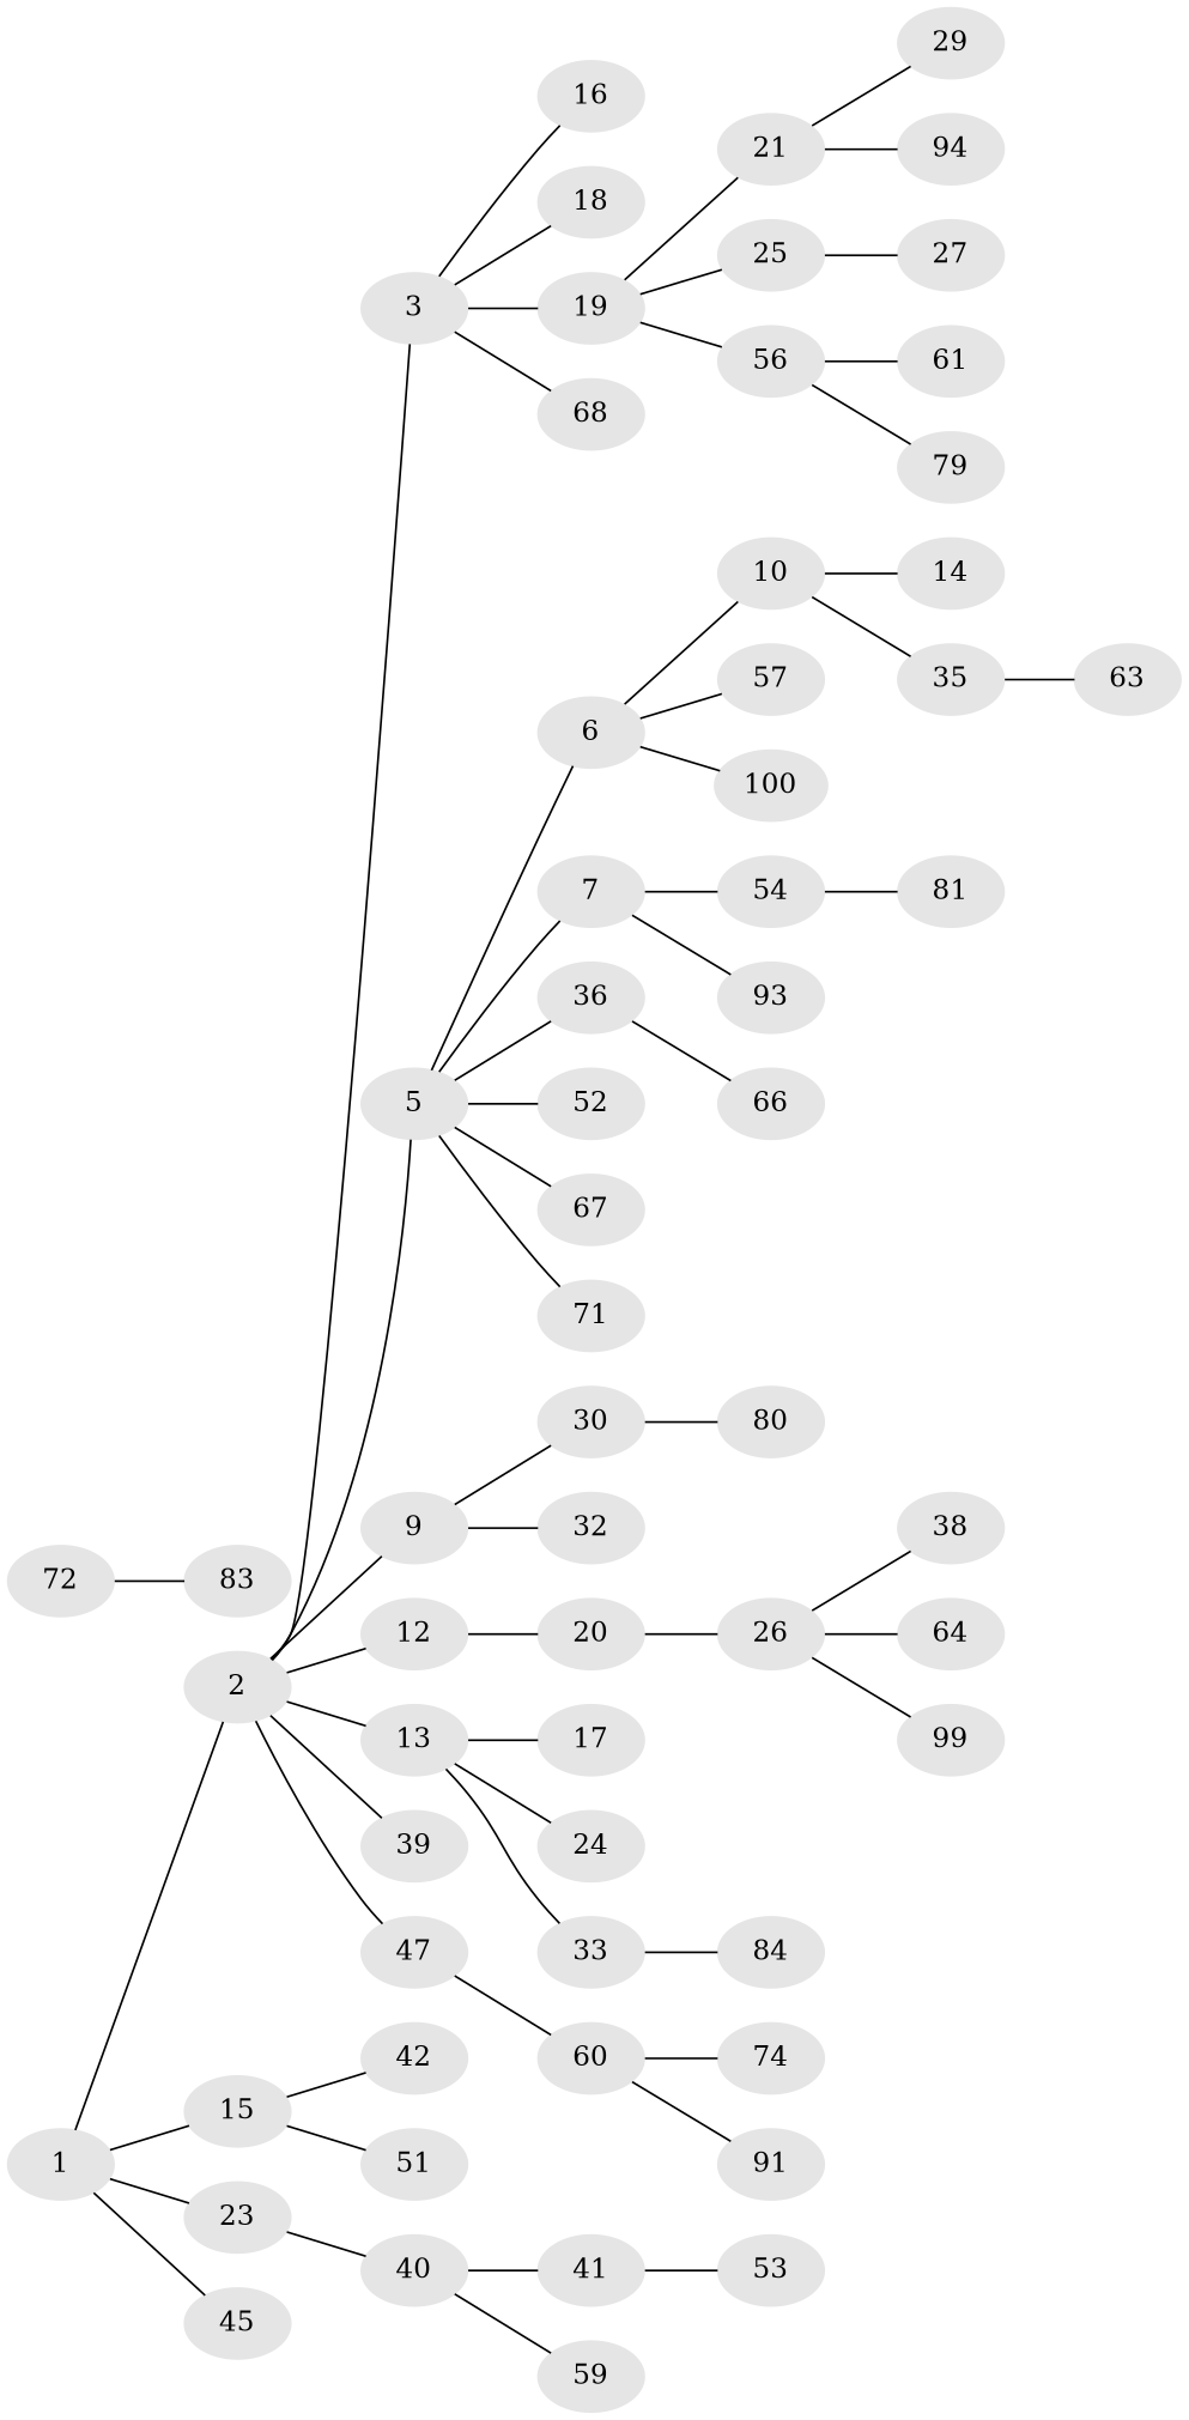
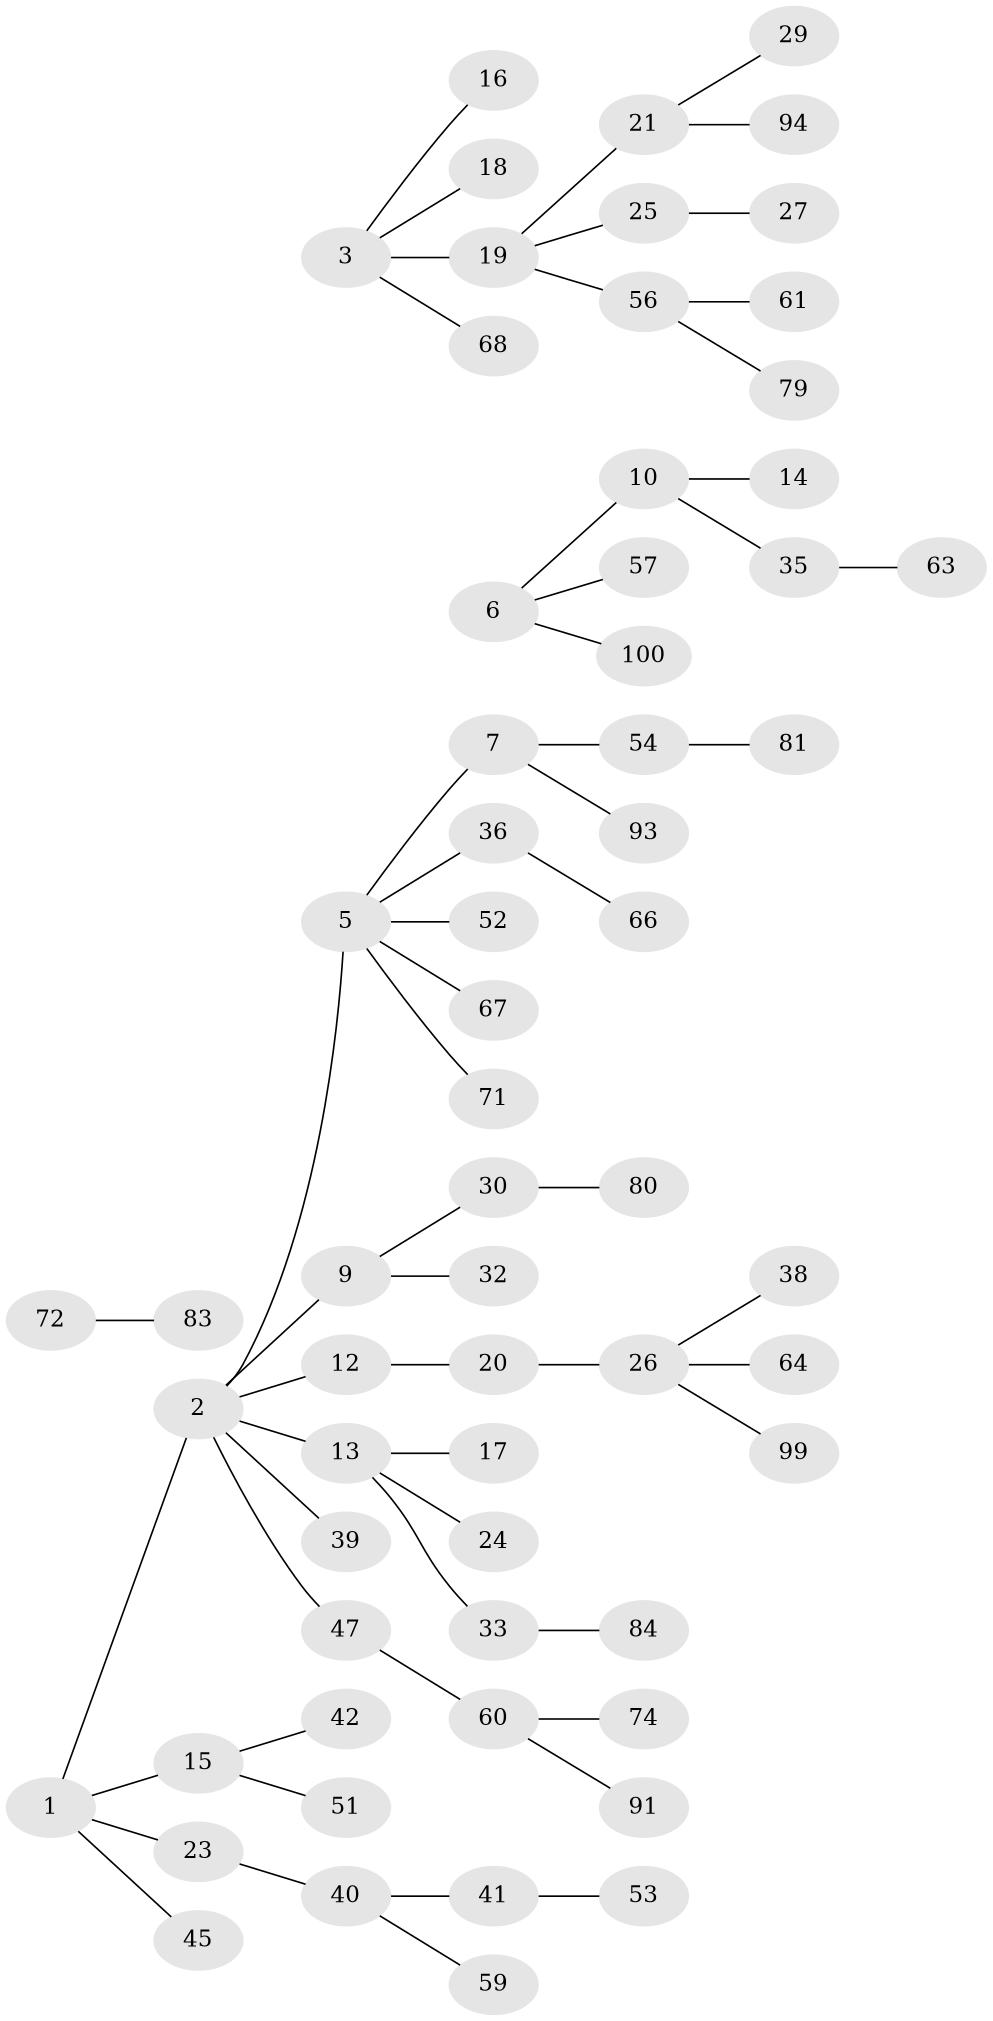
  graph {
    rankdir=LR
    node [color=gray90 style=filled]
    2 [super="+4"]
    3 [super="+8"]
    5 [super="+11"]
    9 [super="+88"]
    12 [super="+97"]
    13 [super="+86"]
    39 [super="+92"]
    47
    1
    15 [super="+22"]
    23 [super="+89"]
    45 [super="+96"]
    42
    51
    40 [super="+73"]
    16
    18 [super="+50"]
    19 [super="+28"]
    68 [super="+77"]
    6 [super="+49"]
    7 [super="+95"]
    36
    52 [super="+62"]
    67
    71
    30 [super="+34"]
    32
    20
    17
    24 [super="+55"]
    33 [super="+48"]
    60 [super="+76"]
    21
    25 [super="+31"]
    56 [super="+98"]
    10 [super="+65"]
    57
    100
    54
    93
    66
    14 [super="+46"]
    35 [super="+43"]
    81 [super="+90"]
    80
    63 [super="+70"]
    26 [super="+37"]
    84
    29 [super="+87"]
    94
    27
    61
    79 [super="+82"]
    38 [super="+44"]
    64
    99
    41 [super="+58"]
    59
    53
    74
    91
    72 [super="+75"]
    83 [super="+85"]
-   2 -- 3
    2 -- 5
    2 -- 9
    2 -- 12
    2 -- 13
    2 -- 39
    2 -- 47
    3 -- 16
    3 -- 18
    3 -- 19
    3 -- 68
-   5 -- 6
    5 -- 7
    5 -- 36
    5 -- 52
    5 -- 67
    5 -- 71
    9 -- 30
    9 -- 32
    12 -- 20
    13 -- 17
    13 -- 24
    13 -- 33
    47 -- 60
    1 -- 2
    1 -- 15
    1 -- 23
    1 -- 45
    15 -- 42
    15 -- 51
    23 -- 40
    40 -- 41
    40 -- 59
    19 -- 21
    19 -- 25
    19 -- 56
    6 -- 10
    6 -- 57
    6 -- 100
    7 -- 54
    7 -- 93
    36 -- 66
    30 -- 80
    20 -- 26
    33 -- 84
    60 -- 74
    60 -- 91
    21 -- 29
    21 -- 94
    25 -- 27
    56 -- 61
    56 -- 79
    10 -- 14
    10 -- 35
    54 -- 81
    35 -- 63
    26 -- 38
    26 -- 64
    26 -- 99
    41 -- 53
    72 -- 83
  }
